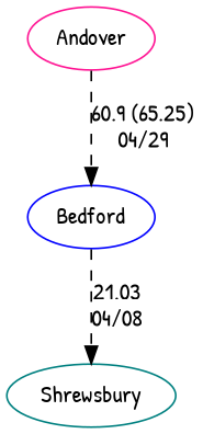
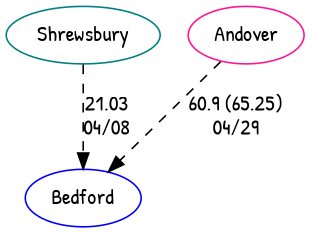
  digraph {
    fontname="Patrick Hand"
    node [fontname="Patrick Hand"]
    edge [fontname="Patrick Hand" random=random style=dashed]
    Bedford [color=blue]
    Shrewsbury [color=teal]
    Andover [color=deeppink]
-   Bedford -> Shrewsbury [label="21.03\n04/08" weight=79]
+   Shrewsbury -> Bedford [label="21.03\n04/08" weight=79]
    Andover -> Bedford [label="60.9 (65.25)\n04/29" weight=40]
  }
